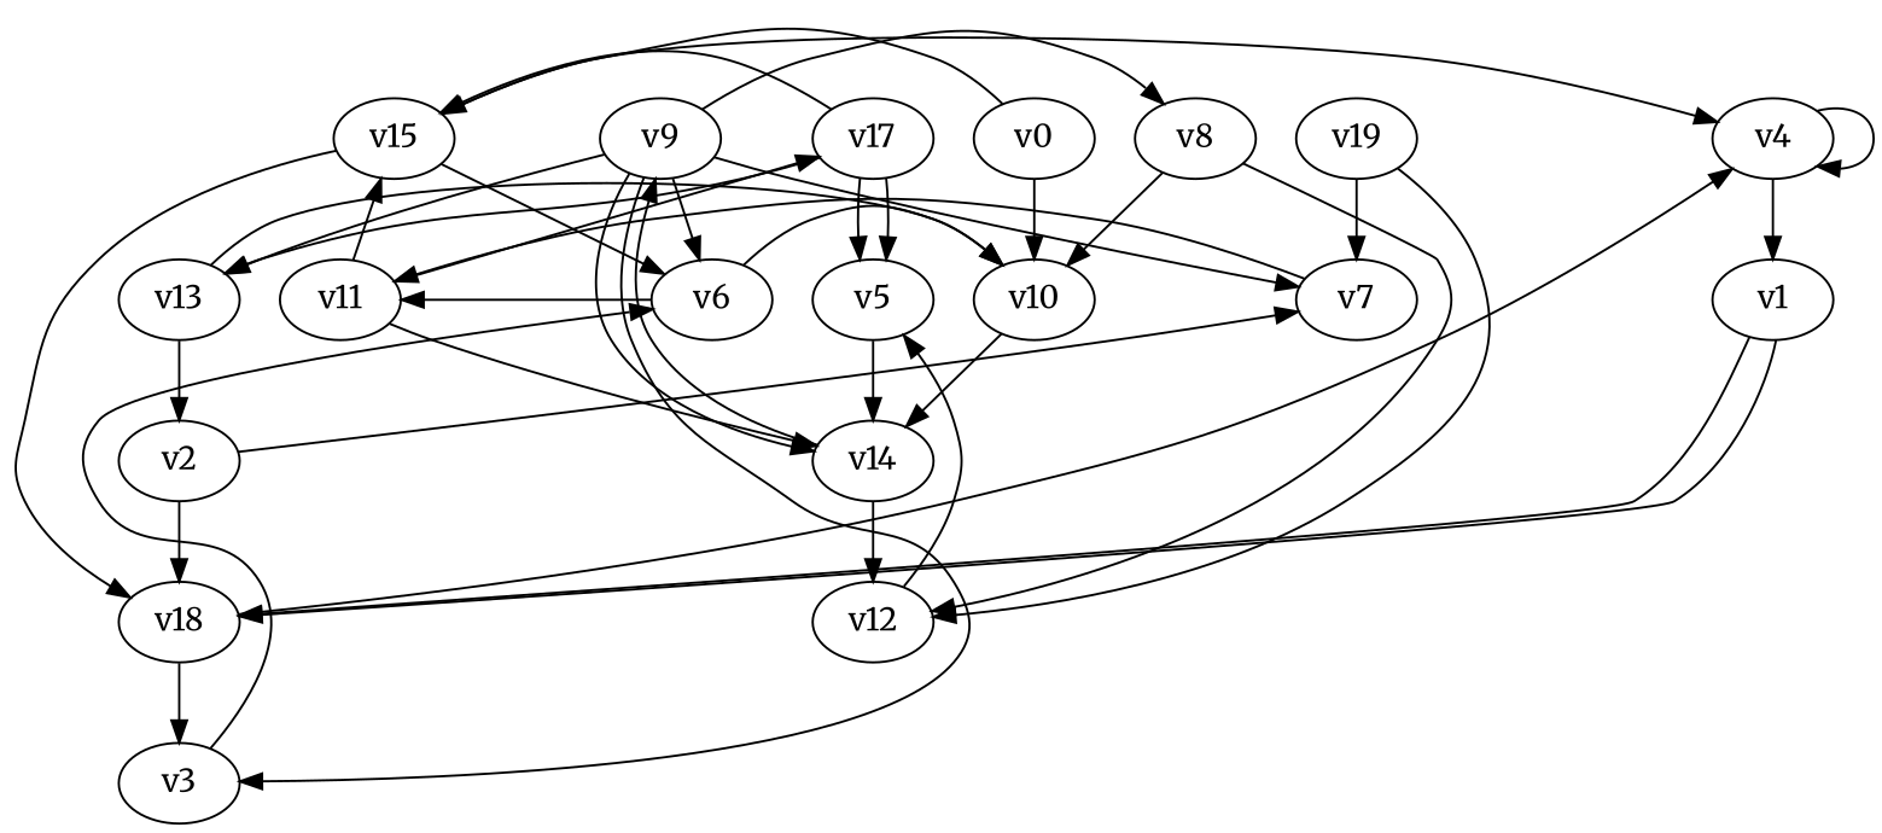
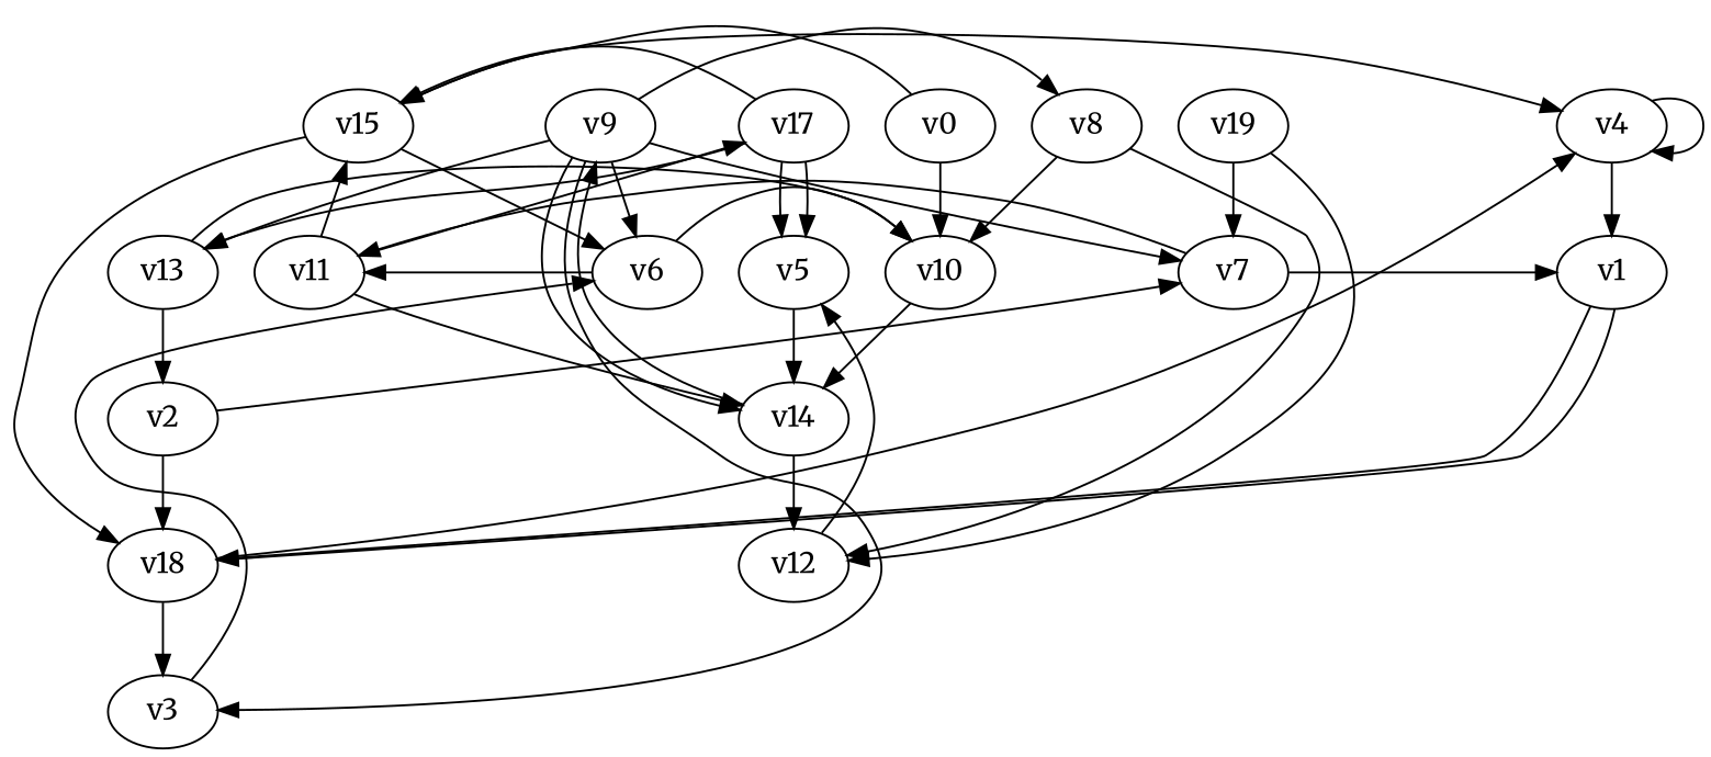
  digraph {
    fontname=Merriweather
    node [fontname=Merriweather player=1]
    edge [fontname=Merriweather]
    v15 [player=0]
    v0
    v10
    v5
    v14
    v18 [player=0]
    v6
    v4
    v1 [player=0]
    v3
    v2
    v7 [player=0]
    v11
    v12
    v9 [player=0]
    v17
    v8 [player=0]
    v13
    v19
    v15 -> v18 [constraint="time >= 4"]
    v15 -> v6 [constraint="time % 5 == 4"]
    v15 -> v4 [constraint="time >= 12"]
    v0 -> v15 [constraint="(time % 3 == 1) || (time % 4 == 2)"]
    v0 -> v10
    v10 -> v14
    v5 -> v14
    v14 -> v12
    v14 -> v9 [constraint="time % 6 == 3"]
    v18 -> v4 [constraint="time % 6 == 0"]
    v18 -> v3
    v6 -> v10 [constraint="time >= 4"]
    v6 -> v11 [constraint="time >= 5"]
    v4 -> v4 [constraint="(time % 4 == 1) || (time % 3 == 1)"]
    v4 -> v1
    v1 -> v18 [constraint="time >= 10"]
    v1 -> v18 [constraint="time % 6 == 0"]
    v3 -> v6 [constraint="time <= 11"]
    v2 -> v18
    v2 -> v7 [constraint="time == 9"]
+   v7 -> v1 [constraint="time >= 13"]
    v7 -> v11 [constraint="time >= 9"]
    v11 -> v15 [constraint="time % 4 == 2"]
    v11 -> v14
    v11 -> v17 [constraint="time % 6 == 2"]
    v12 -> v5 [constraint="time >= 5"]
    v9 -> v14 [constraint="time <= 20"]
    v9 -> v6
    v9 -> v3 [constraint="time == 10"]
    v9 -> v7 [constraint="time == 19"]
    v9 -> v8 [constraint="time == 12"]
    v9 -> v13
    v17 -> v15 [constraint="time <= 16"]
    v17 -> v5
    v17 -> v5 [constraint="time <= 15"]
    v17 -> v13 [constraint="time % 2 == 1"]
    v8 -> v10 [constraint="time <= 13"]
    v8 -> v12 [constraint="time % 2 == 0"]
    v13 -> v10 [constraint="time == 18"]
    v13 -> v2
    v19 -> v7
    v19 -> v12 [constraint="time % 3 == 2"]
  }
